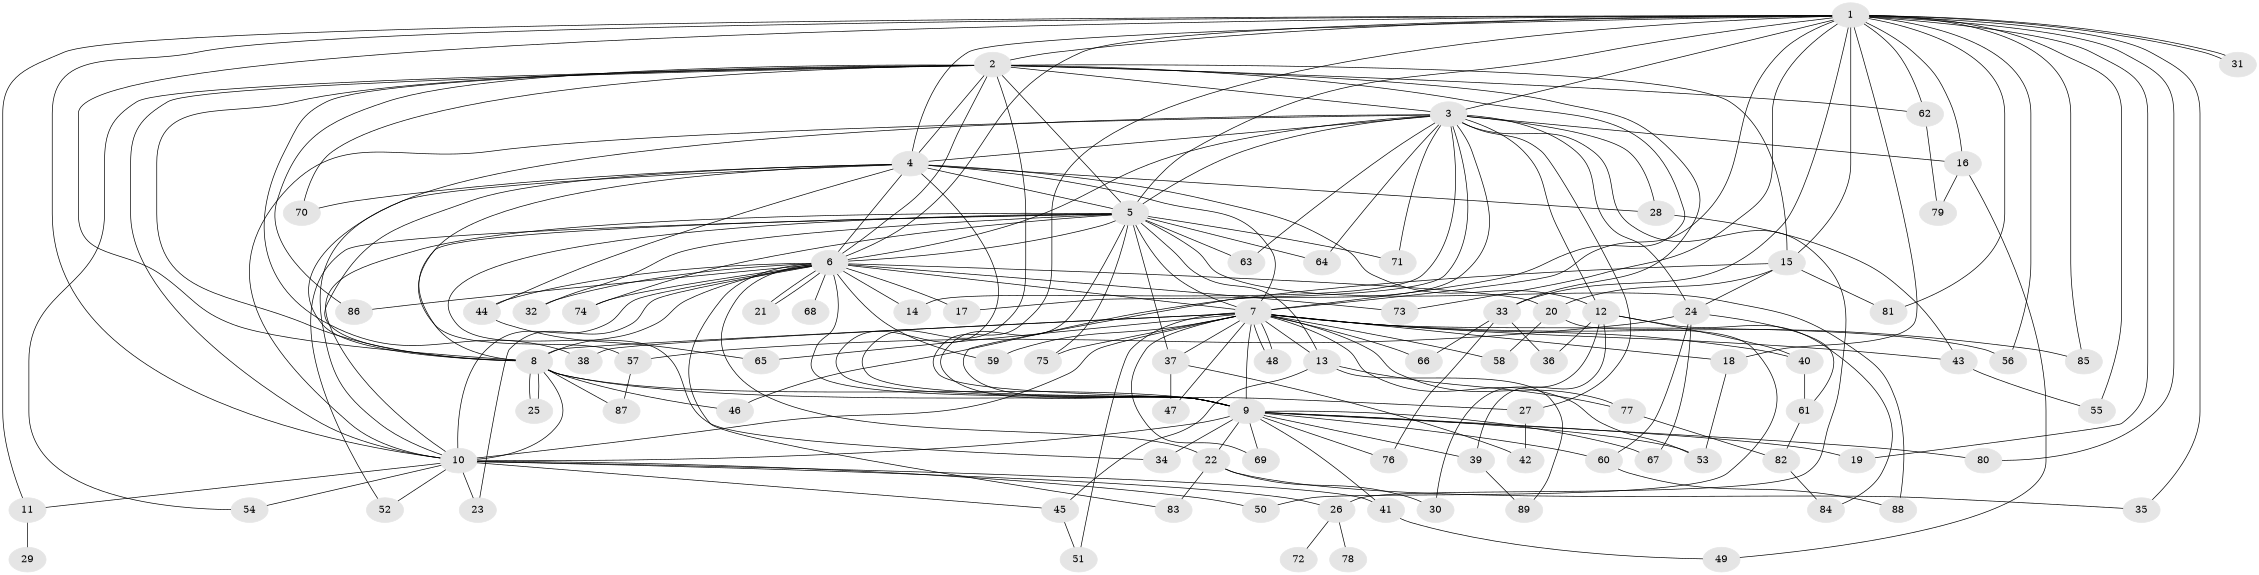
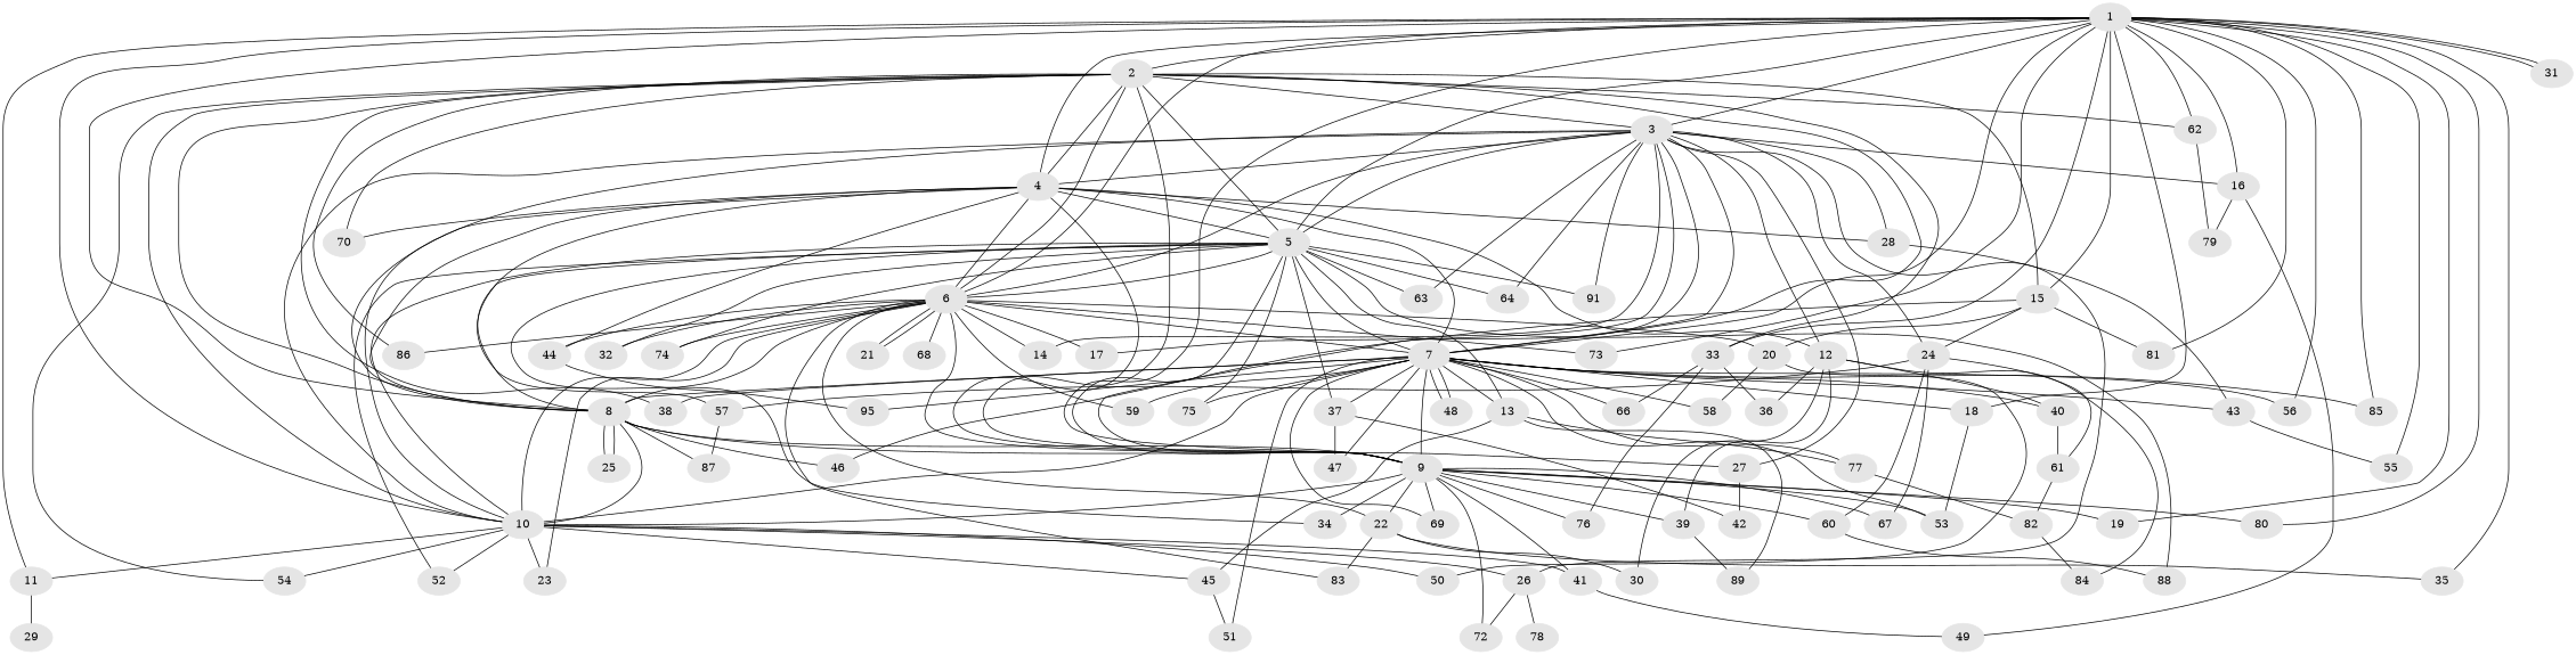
  graph {
    node [color=gray90 style=filled]
    1
    2
    3
    4
    5
    6
    7
    8
    9
    10
    11
    15
    16
    18
    19
    31
    33
    35
    55
    56
    62
    73
    80
    81
    85
    38
    54
    70
    86
    12
    14
    17
    24
    26
    27
    28
    63
    64
-   71
+   71 [label=91]
    44
    57
    13
    32
    34
    37
    52
    74
    75
    88
    20
    21
    22
    23
    59
    68
    83
    40
    43
    47
    48
    51
    53
    58
-   65
+   65 [label=95]
    66
    69
    77
    25
    46
    87
    39
    41
    60
    67
    72
    76
    45
    50
    29
    49
    79
    36
    30
    84
    61
    78
    42
    89
    82
    1 -- 2
    1 -- 3
    1 -- 4
    1 -- 5
    1 -- 6
    1 -- 7
    1 -- 8
    1 -- 9
    1 -- 10
    1 -- 11
    1 -- 15
    1 -- 16
    1 -- 18
    1 -- 19
    1 -- 31
    1 -- 31
    1 -- 33
    1 -- 35
    1 -- 55
    1 -- 56
    1 -- 62
    1 -- 73
    1 -- 80
    1 -- 81
    1 -- 85
    2 -- 3
    2 -- 4
    2 -- 5
    2 -- 6
    2 -- 7
    2 -- 8
    2 -- 9
    2 -- 10
    2 -- 15
    2 -- 33
    2 -- 62
    2 -- 38
    2 -- 54
    2 -- 70
    2 -- 86
    3 -- 4
    3 -- 5
    3 -- 6
+   3 -- 7
    3 -- 8
    3 -- 9
    3 -- 10
    3 -- 16
    3 -- 12
    3 -- 14
    3 -- 17
    3 -- 24
    3 -- 26
    3 -- 27
    3 -- 28
    3 -- 63
    3 -- 64
    3 -- 71
    4 -- 5
    4 -- 6
    4 -- 7
    4 -- 8
    4 -- 9
    4 -- 10
    4 -- 70
    4 -- 12
    4 -- 28
    4 -- 44
    4 -- 57
    5 -- 6
    5 -- 7
    5 -- 8
    5 -- 9
    5 -- 10
    5 -- 63
    5 -- 64
    5 -- 71
    5 -- 13
    5 -- 32
    5 -- 34
    5 -- 37
    5 -- 52
    5 -- 74
    5 -- 75
    5 -- 88
    6 -- 7
    6 -- 8
    6 -- 9
    6 -- 10
    6 -- 73
    6 -- 86
    6 -- 14
    6 -- 17
    6 -- 44
    6 -- 32
    6 -- 74
    6 -- 20
    6 -- 21
    6 -- 21
    6 -- 22
    6 -- 23
    6 -- 59
    6 -- 68
    6 -- 83
    7 -- 8
    7 -- 9
    7 -- 10
    7 -- 18
    7 -- 56
    7 -- 85
    7 -- 38
    7 -- 13
    7 -- 37
    7 -- 75
    7 -- 59
    7 -- 40
    7 -- 43
    7 -- 47
    7 -- 48
    7 -- 48
    7 -- 51
    7 -- 53
    7 -- 58
    7 -- 65
    7 -- 66
    7 -- 69
    7 -- 77
    8 -- 9
    8 -- 10
    8 -- 27
    8 -- 25
    8 -- 25
    8 -- 46
    8 -- 87
    9 -- 10
    9 -- 19
    9 -- 80
    9 -- 34
    9 -- 22
    9 -- 53
    9 -- 69
    9 -- 39
    9 -- 41
    9 -- 60
    9 -- 67
+   9 -- 72
    9 -- 76
    10 -- 11
    10 -- 54
    10 -- 26
    10 -- 52
    10 -- 23
    10 -- 41
    10 -- 45
    10 -- 50
    11 -- 29
    15 -- 81
    15 -- 24
    15 -- 20
    15 -- 46
    16 -- 49
    16 -- 79
    18 -- 53
    33 -- 66
    33 -- 76
    33 -- 36
    62 -- 79
    12 -- 40
    12 -- 39
    12 -- 36
    12 -- 30
    12 -- 84
    24 -- 57
    24 -- 60
    24 -- 67
    24 -- 61
    26 -- 72
    26 -- 78
    27 -- 42
    28 -- 43
    44 -- 65
    57 -- 87
    13 -- 77
    13 -- 45
    13 -- 89
    37 -- 47
    37 -- 42
    20 -- 58
    20 -- 50
    22 -- 35
    22 -- 83
    22 -- 30
    40 -- 61
    43 -- 55
    77 -- 82
    39 -- 89
    41 -- 49
    60 -- 88
    45 -- 51
    61 -- 82
    82 -- 84
  }
